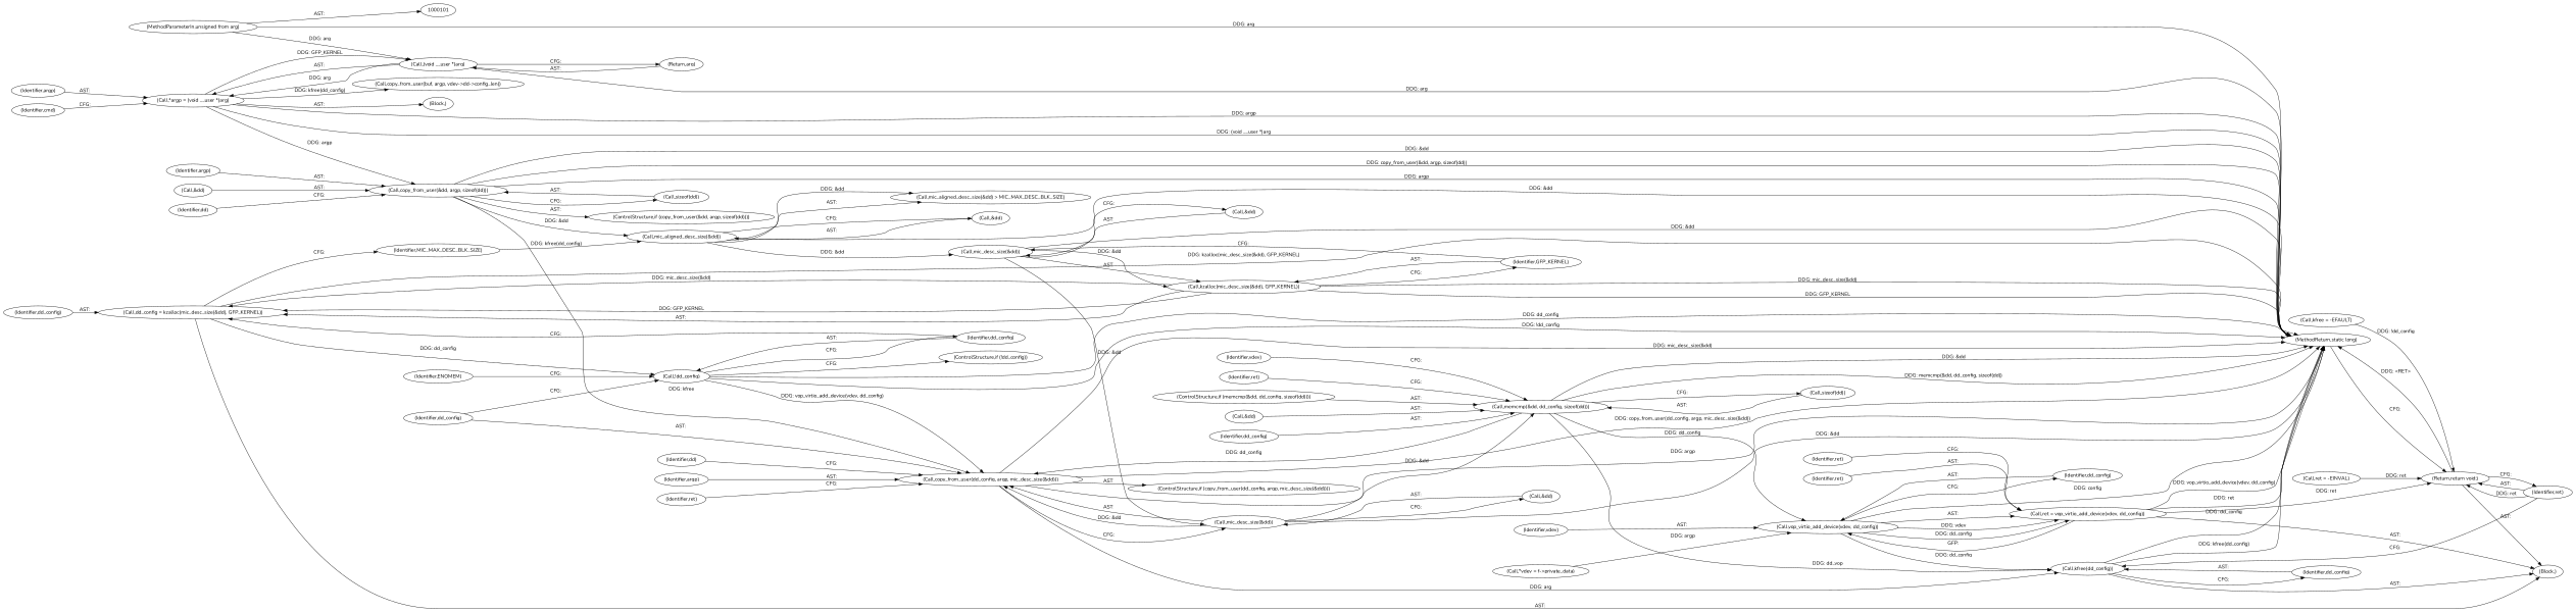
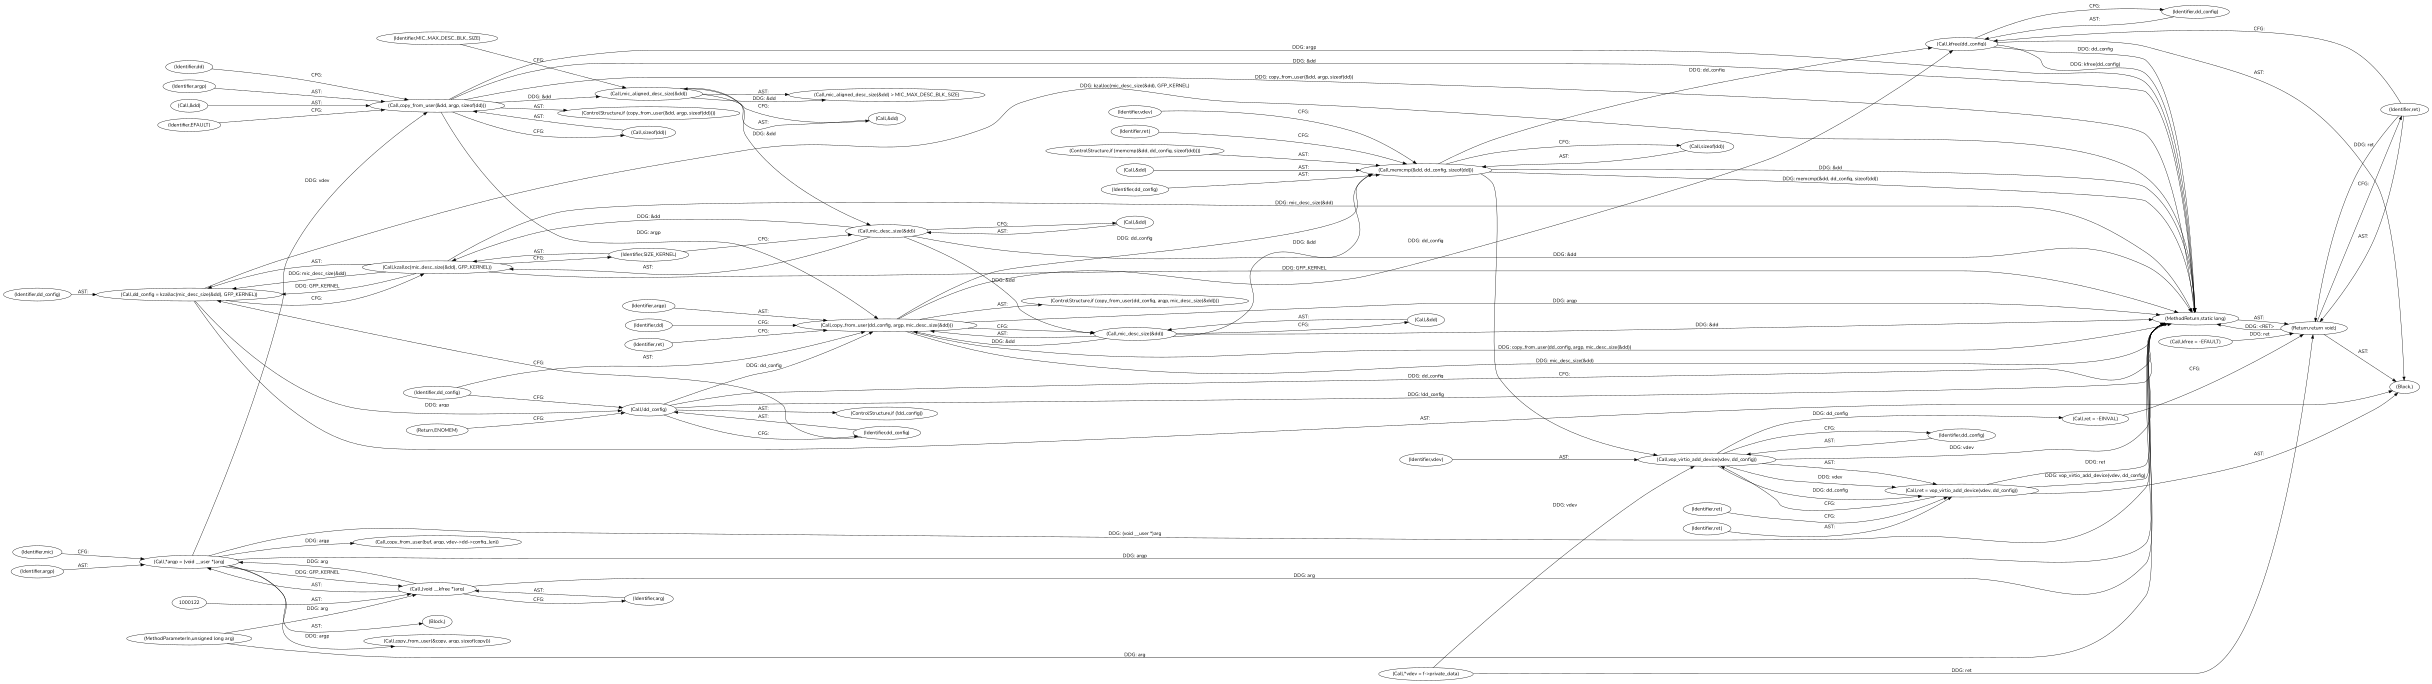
  digraph {
    fontname=Nunito
    rankdir=LR
    node [fontname=Nunito]
    edge [fontname=Nunito]
    n1 [label="(Call,copy_from_user(dd_config, argp, mic_desc_size(&dd)))"]
    n2 [label="(Call,mic_desc_size(&dd))"]
    n3 [label="(Call,memcmp(&dd, dd_config, sizeof(dd)))"]
    n4 [label="(Call,kfree(dd_config))"]
    n5 [label="(MethodReturn,static long)"]
    n6 [label="(ControlStructure,if (copy_from_user(dd_config, argp, mic_desc_size(&dd))))"]
    n7 [label="(Call,&dd)"]
    n8 [label="(Call,vop_virtio_add_device(vdev, dd_config))"]
    n9 [label="(Call,sizeof(dd))"]
    n10 [label="(Block,)"]
    n11 [label="(Identifier,dd_config)"]
    n12 [label="(Return,return void;)"]
    n13 [label="(Call,!dd_config)"]
    n14 [label="(Identifier,dd_config)"]
    n15 [label="(ControlStructure,if (!dd_config))"]
    n16 [label="(Call,dd_config = kzalloc(mic_desc_size(&dd), GFP_KERNEL))"]
    n17 [label="(Call,kzalloc(mic_desc_size(&dd), GFP_KERNEL))"]
-   n18 [label="(Identifier,GFP_KERNEL)"]
+   n18 [label="(Identifier,SIZE_KERNEL)"]
    n19 [label="(Call,mic_desc_size(&dd))"]
    n20 [label="(Call,&dd)"]
    n21 [label="(Call,mic_aligned_desc_size(&dd))"]
    n22 [label="(Call,&dd)"]
    n23 [label="(Call,mic_aligned_desc_size(&dd) > MIC_MAX_DESC_BLK_SIZE)"]
    n24 [label="(Call,copy_from_user(&dd, argp, sizeof(dd)))"]
    n25 [label="(ControlStructure,if (copy_from_user(&dd, argp, sizeof(dd))))"]
    n26 [label="(Call,sizeof(dd))"]
    n27 [label="(Call,*argp = (void __user *)arg)"]
-   n28 [label="(Call,(void __user *)arg)"]
+   n28 [label="(Call,(void __kfree *)arg)"]
    n29 [label="(Call,copy_from_user(buf, argp, vdev->dd->config_len))"]
    n30 [label="(Block,)"]
-   n32 [label="(Return,arg)"]
-   n33 [label="(MethodParameterIn,unsigned from arg)"]
-   1000101
+   n31 [label="(Call,copy_from_user(&copy, argp, sizeof(copy)))"]
+   n32 [label="(Identifier,arg)"]
+   n33 [label="(MethodParameterIn,unsigned long arg)"]
    n35 [label="(Call,ret = vop_virtio_add_device(vdev, dd_config))"]
    n36 [label="(Identifier,dd_config)"]
    n37 [label="(ControlStructure,if (memcmp(&dd, dd_config, sizeof(dd))))"]
    n38 [label="(Identifier,ret)"]
    n39 [label="(Call,&dd)"]
    n40 [label="(Identifier,dd_config)"]
    n41 [label="(Call,ret = -EINVAL)"]
    n42 [label="(Identifier,dd_config)"]
    n43 [label="(Identifier,vdev)"]
-   n44 [label="(Identifier,ENOMEM)"]
+   n44 [label="(Return,ENOMEM)"]
    n45 [label="(Identifier,ret)"]
    n46 [label="(Identifier,MIC_MAX_DESC_BLK_SIZE)"]
    n47 [label="(Identifier,argp)"]
    n48 [label="(Identifier,ret)"]
    n49 [label="(Identifier,vdev)"]
    n50 [label="(Call,*vdev = f->private_data)"]
    n51 [label="(Call,&dd)"]
    n52 [label="(Call,kfree = -EFAULT)"]
    n53 [label="(Identifier,dd_config)"]
+   n54 [label="(Identifier,EFAULT)"]
    n55 [label="(Identifier,argp)"]
    n56 [label="(Identifier,dd)"]
    n57 [label="(Identifier,dd)"]
-   n58 [label="(Identifier,cmd)"]
+   n58 [label="(Identifier,mic)"]
    n59 [label="(Identifier,ret)"]
    n60 [label="(Identifier,argp)"]
    n61 [label="(Identifier,ret)"]
+   1000122
    n1 -> n2 [label="CFG: "]
-   n3 -> n1 [label="DDG: dd_config"]
-   n1 -> n4 [label="DDG: arg"]
+   n1 -> n3 [label="DDG: dd_config"]
+   n1 -> n4 [label="DDG: dd_config"]
    n1 -> n5 [label="DDG: argp"]
    n1 -> n5 [label="DDG: copy_from_user(dd_config, argp, mic_desc_size(&dd))"]
    n1 -> n5 [label="DDG: mic_desc_size(&dd)"]
    n1 -> n6 [label="AST: "]
    n2 -> n1 [label="AST: "]
    n2 -> n1 [label="DDG: &dd"]
    n2 -> n3 [label="DDG: &dd"]
    n2 -> n5 [label="DDG: &dd"]
    n2 -> n7 [label="CFG: "]
-   n3 -> n4 [label="DDG: dd_vop"]
+   n3 -> n4 [label="DDG: dd_config"]
    n3 -> n5 [label="DDG: &dd"]
    n3 -> n5 [label="DDG: memcmp(&dd, dd_config, sizeof(dd))"]
-   n3 -> n8 [label="DDG: dd_config"]
+   n3 -> n8 [label="CFG: "]
    n3 -> n9 [label="CFG: "]
    n4 -> n5 [label="DDG: dd_config"]
    n4 -> n5 [label="DDG: kfree(dd_config)"]
    n4 -> n10 [label="AST: "]
    n4 -> n11 [label="CFG: "]
-   n5 -> n12 [label="CFG: "]
+   n5 -> n12 [label="AST: "]
    n7 -> n2 [label="AST: "]
-   n8 -> n4 [label="DDG: dd_config"]
-   n8 -> n5 [label="DDG: config"]
+   n8 -> n41 [label="DDG: dd_config"]
+   n8 -> n5 [label="DDG: vdev"]
    n8 -> n35 [label="AST: "]
    n8 -> n35 [label="DDG: vdev"]
    n8 -> n35 [label="DDG: dd_config"]
    n8 -> n36 [label="CFG: "]
    n9 -> n3 [label="AST: "]
    n11 -> n4 [label="AST: "]
    n12 -> n5 [label="DDG: <RET>"]
    n12 -> n10 [label="AST: "]
    n12 -> n38 [label="CFG: "]
-   n13 -> n1 [label="DDG: vop_virtio_add_device(vdev, dd_config)"]
+   n13 -> n1 [label="DDG: dd_config"]
    n13 -> n5 [label="DDG: dd_config"]
    n13 -> n5 [label="DDG: !dd_config"]
    n13 -> n14 [label="CFG: "]
-   n13 -> n15 [label="CFG: "]
+   n13 -> n15 [label="AST: "]
    n14 -> n13 [label="AST: "]
    n14 -> n16 [label="CFG: "]
    n16 -> n5 [label="DDG: kzalloc(mic_desc_size(&dd), GFP_KERNEL)"]
    n16 -> n10 [label="AST: "]
-   n16 -> n13 [label="DDG: dd_config"]
-   n16 -> n46 [label="CFG: "]
+   n16 -> n13 [label="DDG: argp"]
+   n16 -> n17 [label="CFG: "]
    n17 -> n5 [label="DDG: mic_desc_size(&dd)"]
    n17 -> n5 [label="DDG: GFP_KERNEL"]
    n17 -> n16 [label="AST: "]
    n17 -> n16 [label="DDG: mic_desc_size(&dd)"]
    n17 -> n16 [label="DDG: GFP_KERNEL"]
    n17 -> n18 [label="CFG: "]
    n18 -> n17 [label="AST: "]
    n18 -> n19 [label="CFG: "]
    n19 -> n2 [label="DDG: &dd"]
    n19 -> n5 [label="DDG: &dd"]
    n19 -> n17 [label="AST: "]
    n19 -> n17 [label="DDG: &dd"]
    n19 -> n20 [label="CFG: "]
    n20 -> n19 [label="AST: "]
-   n21 -> n5 [label="DDG: &dd"]
    n21 -> n19 [label="DDG: &dd"]
    n21 -> n22 [label="CFG: "]
    n21 -> n23 [label="AST: "]
    n21 -> n23 [label="DDG: &dd"]
    n22 -> n21 [label="AST: "]
-   n24 -> n1 [label="DDG: kfree"]
+   n24 -> n1 [label="DDG: argp"]
    n24 -> n5 [label="DDG: &dd"]
    n24 -> n5 [label="DDG: copy_from_user(&dd, argp, sizeof(dd))"]
    n24 -> n5 [label="DDG: argp"]
    n24 -> n21 [label="DDG: &dd"]
    n24 -> n25 [label="AST: "]
    n24 -> n26 [label="CFG: "]
    n26 -> n24 [label="AST: "]
    n27 -> n5 [label="DDG: (void __user *)arg"]
    n27 -> n5 [label="DDG: argp"]
-   n27 -> n24 [label="DDG: argp"]
+   n27 -> n24 [label="DDG: vdev"]
    n27 -> n28 [label="DDG: GFP_KERNEL"]
-   n27 -> n29 [label="DDG: kfree(dd_config)"]
+   n27 -> n29 [label="DDG: argp"]
    n27 -> n30 [label="AST: "]
+   n27 -> n31 [label="DDG: argp"]
    n28 -> n5 [label="DDG: arg"]
    n28 -> n27 [label="AST: "]
    n28 -> n27 [label="DDG: arg"]
    n28 -> n32 [label="CFG: "]
    n32 -> n28 [label="AST: "]
    n33 -> n5 [label="DDG: arg"]
    n33 -> n28 [label="DDG: arg"]
-   n33 -> 1000101 [label="AST: "]
    n35 -> n5 [label="DDG: vop_virtio_add_device(vdev, dd_config)"]
    n35 -> n5 [label="DDG: ret"]
-   n35 -> n8 [label="GFP: "]
+   n35 -> n8 [label="CFG: "]
    n35 -> n10 [label="AST: "]
-   n35 -> n12 [label="DDG: ret"]
+   n50 -> n12 [label="DDG: ret"]
    n36 -> n8 [label="AST: "]
    n37 -> n3 [label="AST: "]
    n38 -> n4 [label="CFG: "]
    n38 -> n12 [label="AST: "]
    n38 -> n12 [label="DDG: ret"]
    n39 -> n3 [label="AST: "]
    n40 -> n16 [label="AST: "]
-   n41 -> n12 [label="DDG: ret"]
+   n41 -> n12 [label="CFG: "]
    n42 -> n3 [label="AST: "]
    n43 -> n3 [label="CFG: "]
    n44 -> n13 [label="CFG: "]
    n45 -> n1 [label="CFG: "]
-   n46 -> n21 [label="DDG: kfree(dd_config)"]
+   n46 -> n21 [label="CFG: "]
    n47 -> n24 [label="AST: "]
    n48 -> n3 [label="CFG: "]
    n49 -> n8 [label="AST: "]
-   n50 -> n8 [label="DDG: argp"]
+   n50 -> n8 [label="DDG: vdev"]
    n51 -> n24 [label="AST: "]
-   n52 -> n12 [label="DDG: !dd_config"]
+   n52 -> n12 [label="DDG: ret"]
    n53 -> n1 [label="AST: "]
    n53 -> n13 [label="CFG: "]
+   n54 -> n24 [label="CFG: "]
    n55 -> n1 [label="AST: "]
    n56 -> n1 [label="CFG: "]
    n57 -> n24 [label="CFG: "]
    n58 -> n27 [label="CFG: "]
    n59 -> n35 [label="CFG: "]
    n60 -> n27 [label="AST: "]
    n61 -> n35 [label="AST: "]
+   1000122 -> n28 [label="AST: "]
  }
